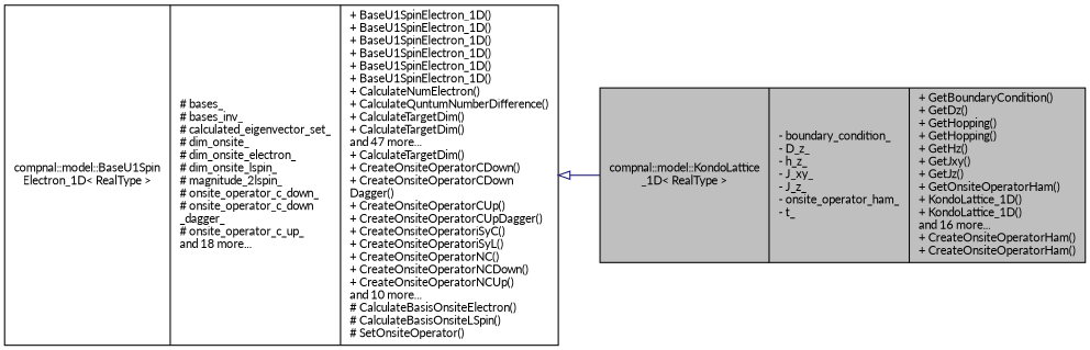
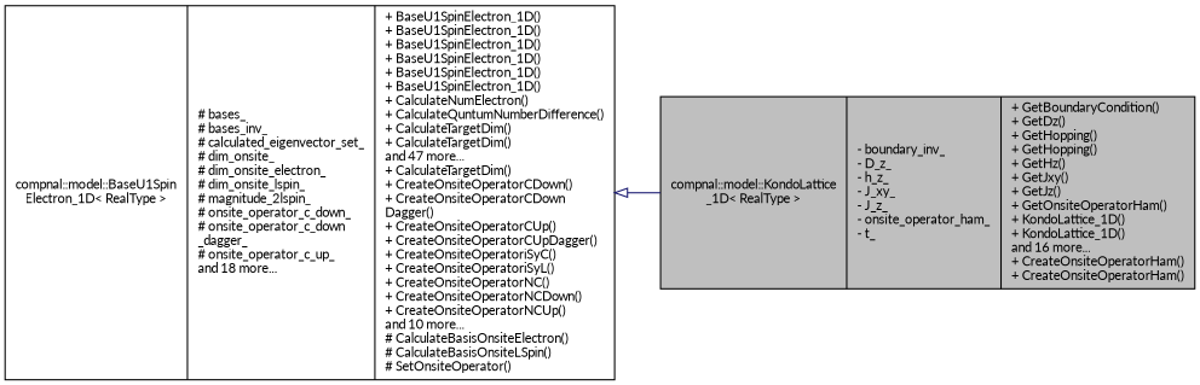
  digraph {
    rankdir=LR
    fontname=Lato
    node [color=black fontname=Lato fontsize=10 shape=record style=filled]
-   n1 [fillcolor=grey75 fontcolor=black height=0.2 label="{compnal::model::KondoLattice\l_1D\< RealType \>\n|- boundary_condition_\l- D_z_\l- h_z_\l- J_xy_\l- J_z_\l- onsite_operator_ham_\l- t_\l|+ GetBoundaryCondition()\l+ GetDz()\l+ GetHopping()\l+ GetHopping()\l+ GetHz()\l+ GetJxy()\l+ GetJz()\l+ GetOnsiteOperatorHam()\l+ KondoLattice_1D()\l+ KondoLattice_1D()\land 16 more...\l+ CreateOnsiteOperatorHam()\l+ CreateOnsiteOperatorHam()\l}" width=0.4]
+   n1 [fillcolor=grey75 fontcolor=black height=0.2 label="{compnal::model::KondoLattice\l_1D\< RealType \>\n|- boundary_inv_\l- D_z_\l- h_z_\l- J_xy_\l- J_z_\l- onsite_operator_ham_\l- t_\l|+ GetBoundaryCondition()\l+ GetDz()\l+ GetHopping()\l+ GetHopping()\l+ GetHz()\l+ GetJxy()\l+ GetJz()\l+ GetOnsiteOperatorHam()\l+ KondoLattice_1D()\l+ KondoLattice_1D()\land 16 more...\l+ CreateOnsiteOperatorHam()\l+ CreateOnsiteOperatorHam()\l}" width=0.4]
    n2 [fillcolor=white height=0.2 label="{compnal::model::BaseU1Spin\lElectron_1D\< RealType \>\n|# bases_\l# bases_inv_\l# calculated_eigenvector_set_\l# dim_onsite_\l# dim_onsite_electron_\l# dim_onsite_lspin_\l# magnitude_2lspin_\l# onsite_operator_c_down_\l# onsite_operator_c_down\l_dagger_\l# onsite_operator_c_up_\land 18 more...\l|+ BaseU1SpinElectron_1D()\l+ BaseU1SpinElectron_1D()\l+ BaseU1SpinElectron_1D()\l+ BaseU1SpinElectron_1D()\l+ BaseU1SpinElectron_1D()\l+ BaseU1SpinElectron_1D()\l+ CalculateNumElectron()\l+ CalculateQuntumNumberDifference()\l+ CalculateTargetDim()\l+ CalculateTargetDim()\land 47 more...\l+ CalculateTargetDim()\l+ CreateOnsiteOperatorCDown()\l+ CreateOnsiteOperatorCDown\lDagger()\l+ CreateOnsiteOperatorCUp()\l+ CreateOnsiteOperatorCUpDagger()\l+ CreateOnsiteOperatoriSyC()\l+ CreateOnsiteOperatoriSyL()\l+ CreateOnsiteOperatorNC()\l+ CreateOnsiteOperatorNCDown()\l+ CreateOnsiteOperatorNCUp()\land 10 more...\l# CalculateBasisOnsiteElectron()\l# CalculateBasisOnsiteLSpin()\l# SetOnsiteOperator()\l}" width=0.4]
    n2 -> n1 [arrowtail=onormal color=midnightblue dir=back fontname=Lato fontsize=10 labelfontname=Helvetica labelfontsize=10 style=solid]
  }
